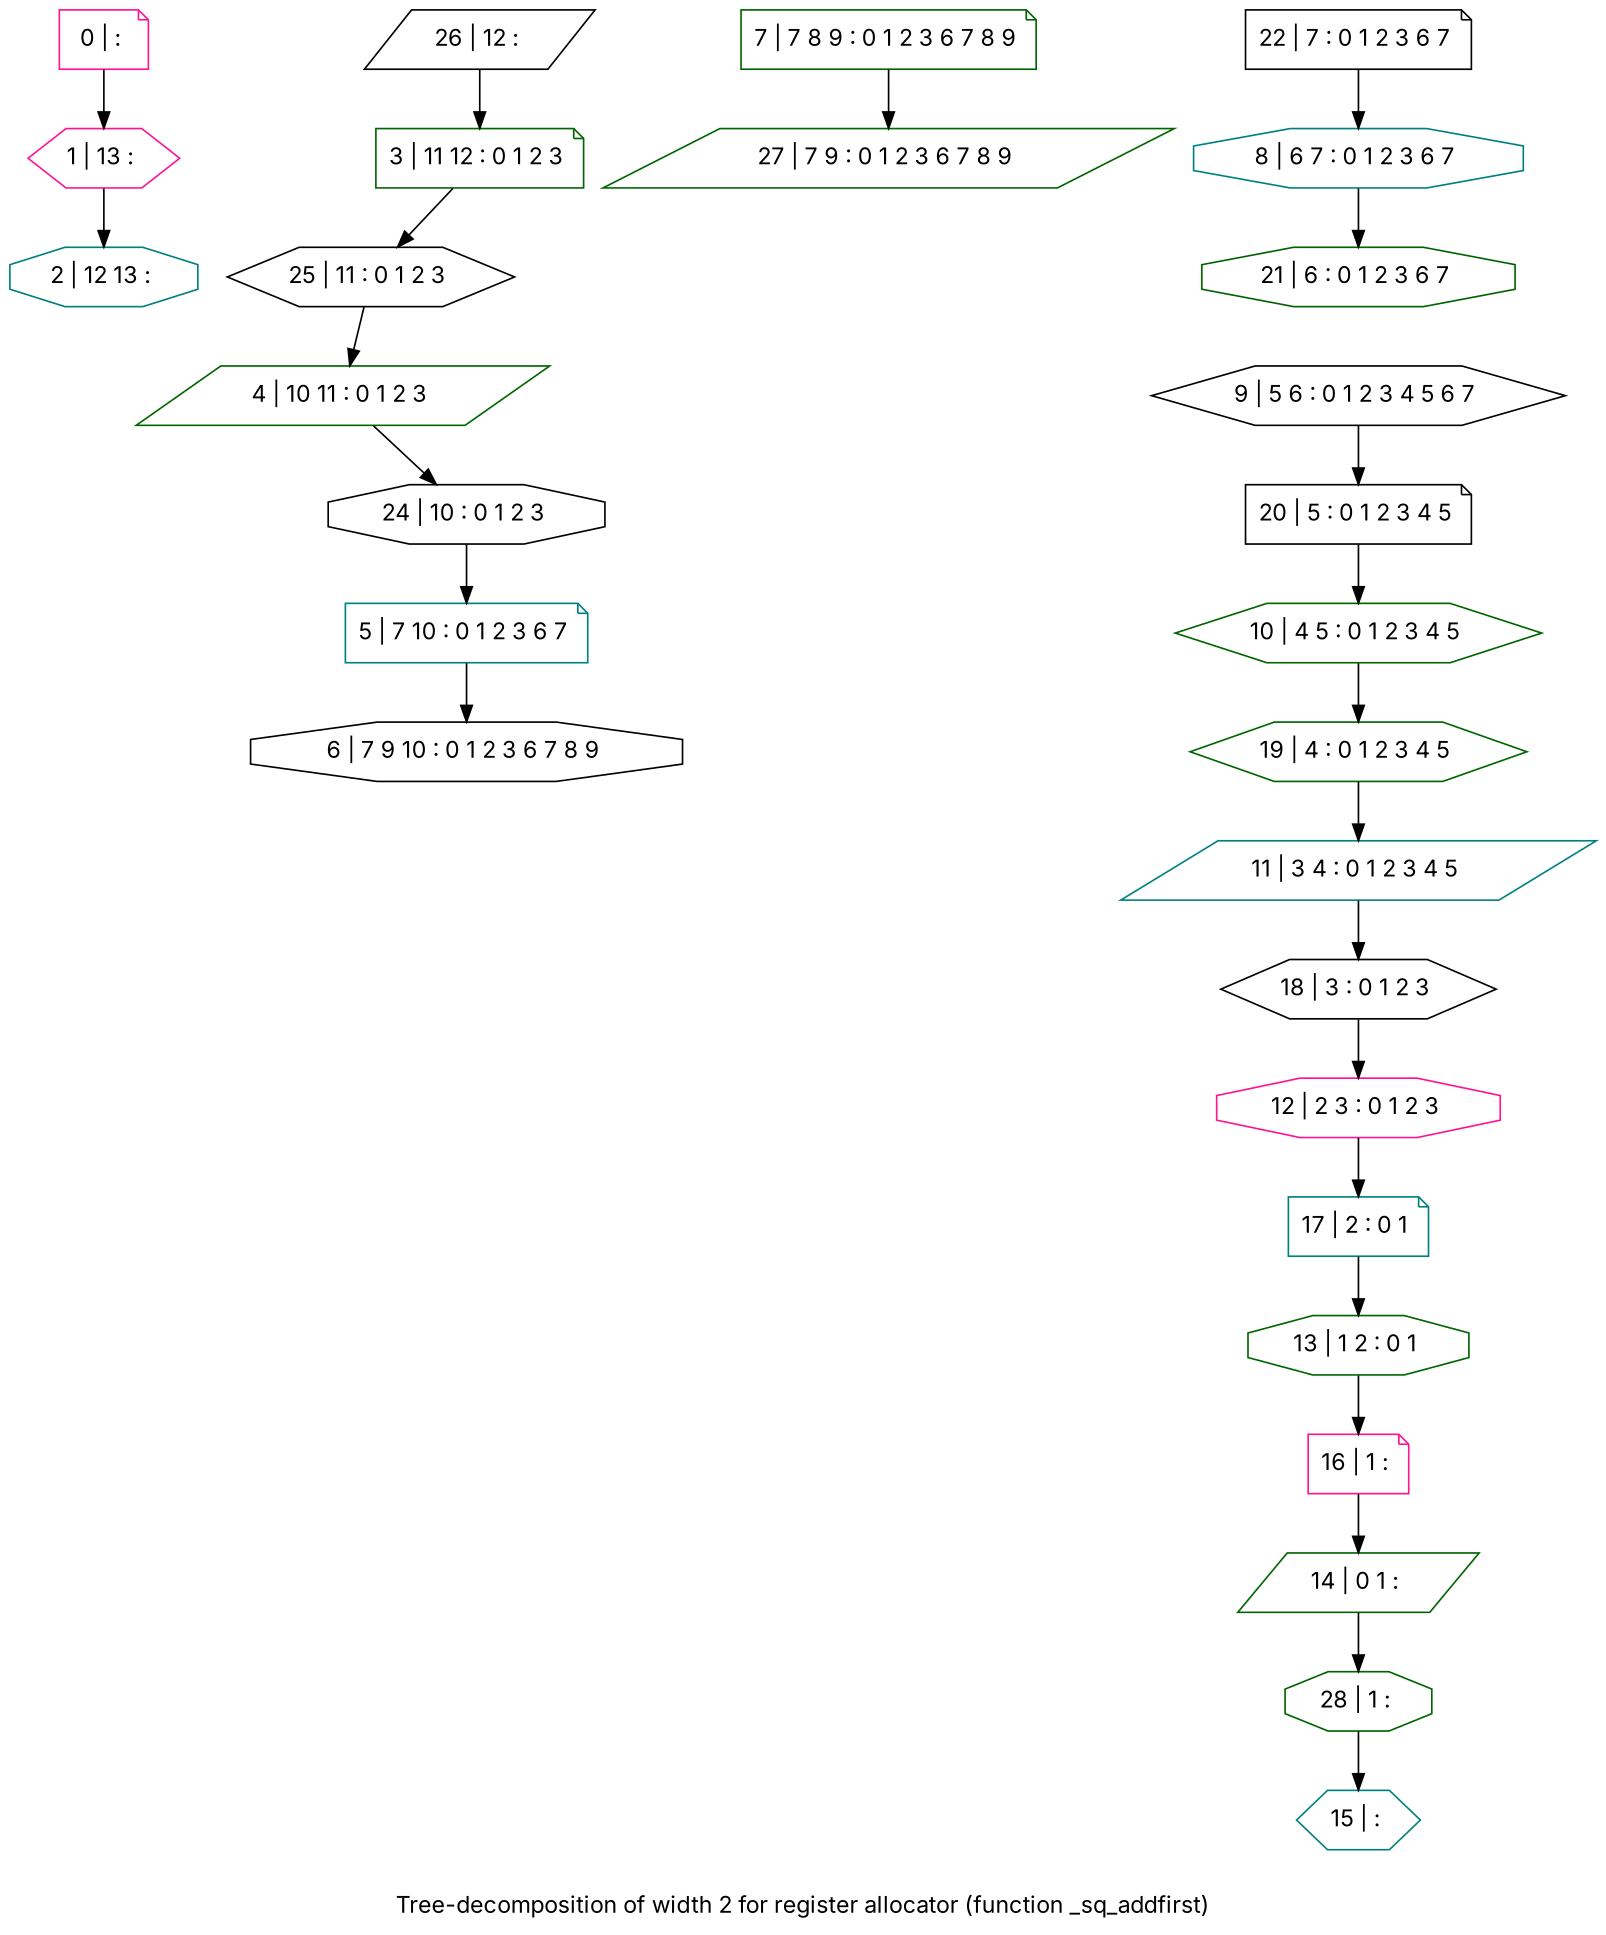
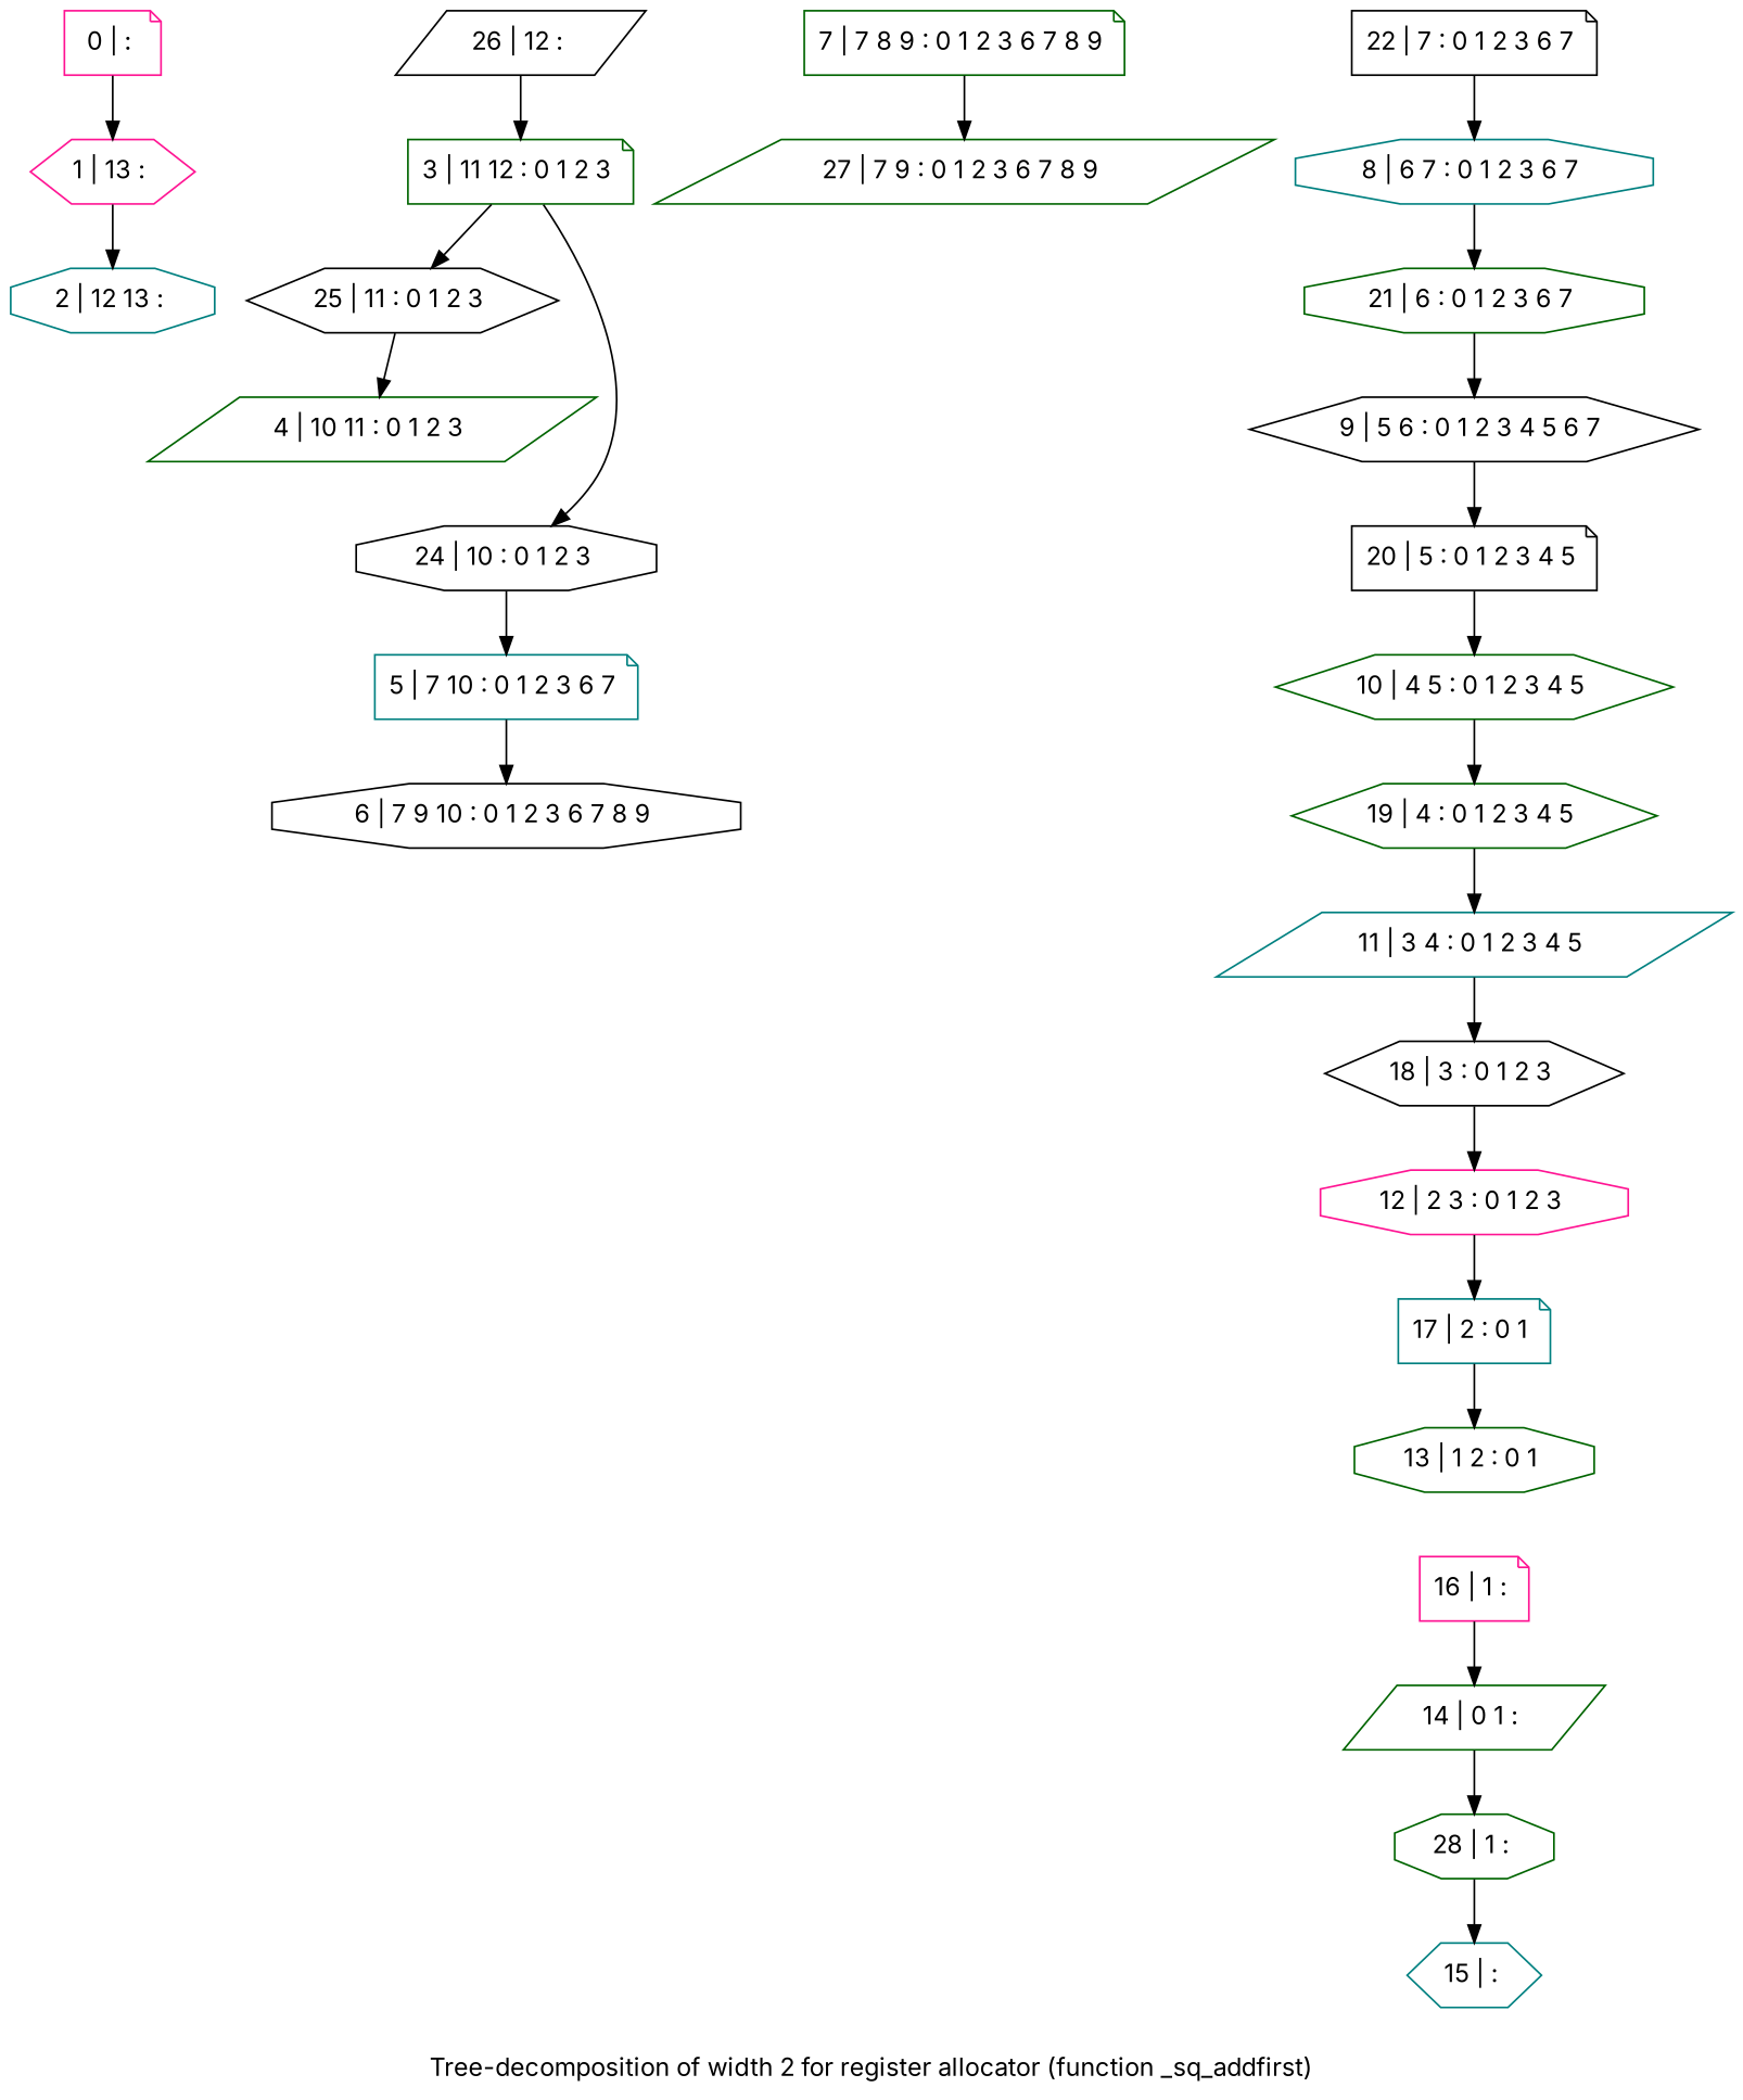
  digraph {
    fontname=Inter
    label="Tree-decomposition of width 2 for register allocator (function _sq_addfirst)"
    node [color=darkgreen fontname=Inter shape=note]
    edge [fontname=Inter]
    n1 [color=deeppink label="0 | : "]
    n2 [color=deeppink label="1 | 13 : " shape=hexagon]
    n3 [color=teal label="2 | 12 13 : " shape=octagon]
    n4 [color=black label="26 | 12 : " shape=parallelogram]
    n5 [label="3 | 11 12 : 0 1 2 3 "]
    n6 [color=black label="25 | 11 : 0 1 2 3 " shape=hexagon]
    n7 [label="4 | 10 11 : 0 1 2 3 " shape=parallelogram]
    n8 [color=black label="24 | 10 : 0 1 2 3 " shape=octagon]
    n9 [color=teal label="5 | 7 10 : 0 1 2 3 6 7 "]
    n10 [color=black label="6 | 7 9 10 : 0 1 2 3 6 7 8 9 " shape=octagon]
    n11 [label="7 | 7 8 9 : 0 1 2 3 6 7 8 9 "]
    n12 [label="27 | 7 9 : 0 1 2 3 6 7 8 9 " shape=parallelogram]
    n13 [color=teal label="8 | 6 7 : 0 1 2 3 6 7 " shape=octagon]
    n14 [label="21 | 6 : 0 1 2 3 6 7 " shape=octagon]
    n15 [color=black label="9 | 5 6 : 0 1 2 3 4 5 6 7 " shape=hexagon]
    n16 [color=black label="20 | 5 : 0 1 2 3 4 5 "]
    n17 [label="10 | 4 5 : 0 1 2 3 4 5 " shape=hexagon]
    n18 [label="19 | 4 : 0 1 2 3 4 5 " shape=hexagon]
    n19 [color=teal label="11 | 3 4 : 0 1 2 3 4 5 " shape=parallelogram]
    n20 [color=black label="18 | 3 : 0 1 2 3 " shape=hexagon]
    n21 [color=deeppink label="12 | 2 3 : 0 1 2 3 " shape=octagon]
    n22 [color=teal label="17 | 2 : 0 1 "]
    n23 [label="13 | 1 2 : 0 1 " shape=octagon]
    n24 [color=deeppink label="16 | 1 : "]
    n25 [label="14 | 0 1 : " shape=parallelogram]
    n26 [label="28 | 1 : " shape=octagon]
    n27 [color=teal label="15 | : " shape=hexagon]
    n28 [color=black label="22 | 7 : 0 1 2 3 6 7 "]
    n1 -> n2
    n2 -> n3
    n4 -> n5
    n5 -> n6
    n6 -> n7
-   n7 -> n8
+   n5 -> n8
    n8 -> n9
    n9 -> n10
    n11 -> n12
    n13 -> n14
+   n14 -> n15
    n15 -> n16
    n16 -> n17
    n17 -> n18
    n18 -> n19
    n19 -> n20
    n20 -> n21
    n21 -> n22
    n22 -> n23
-   n23 -> n24
    n24 -> n25
    n25 -> n26
    n26 -> n27
    n28 -> n13
  }
